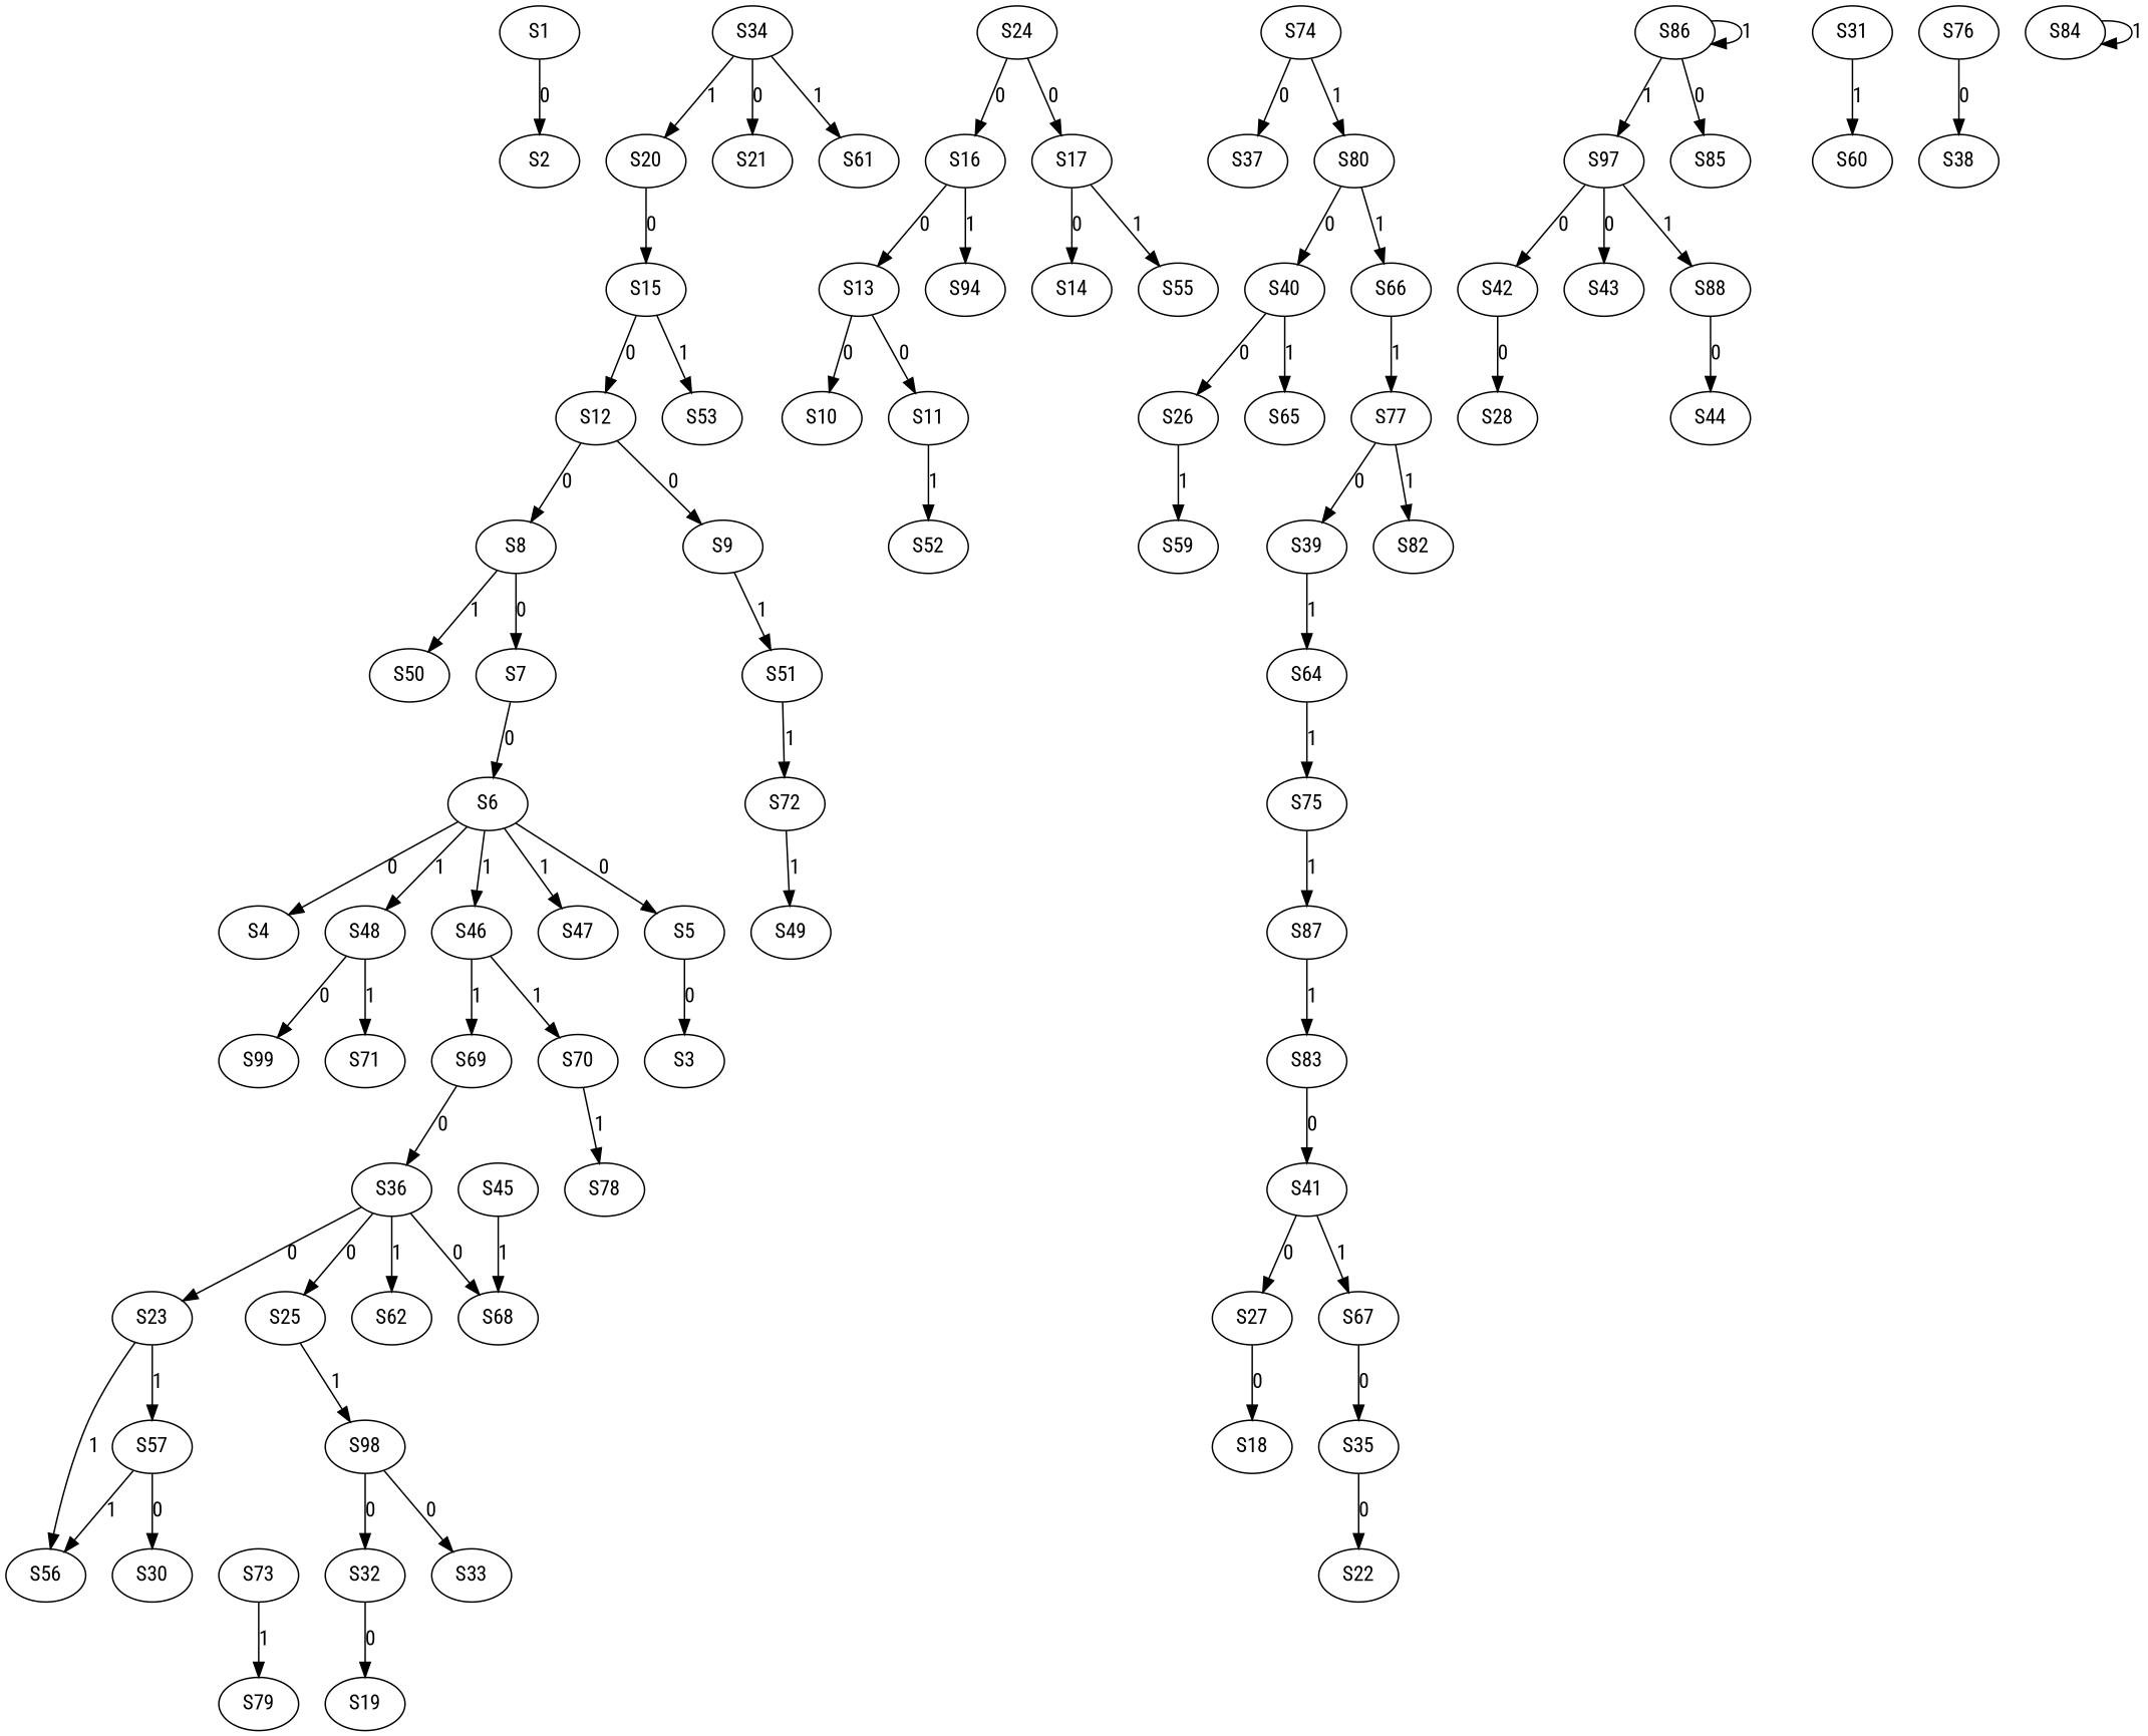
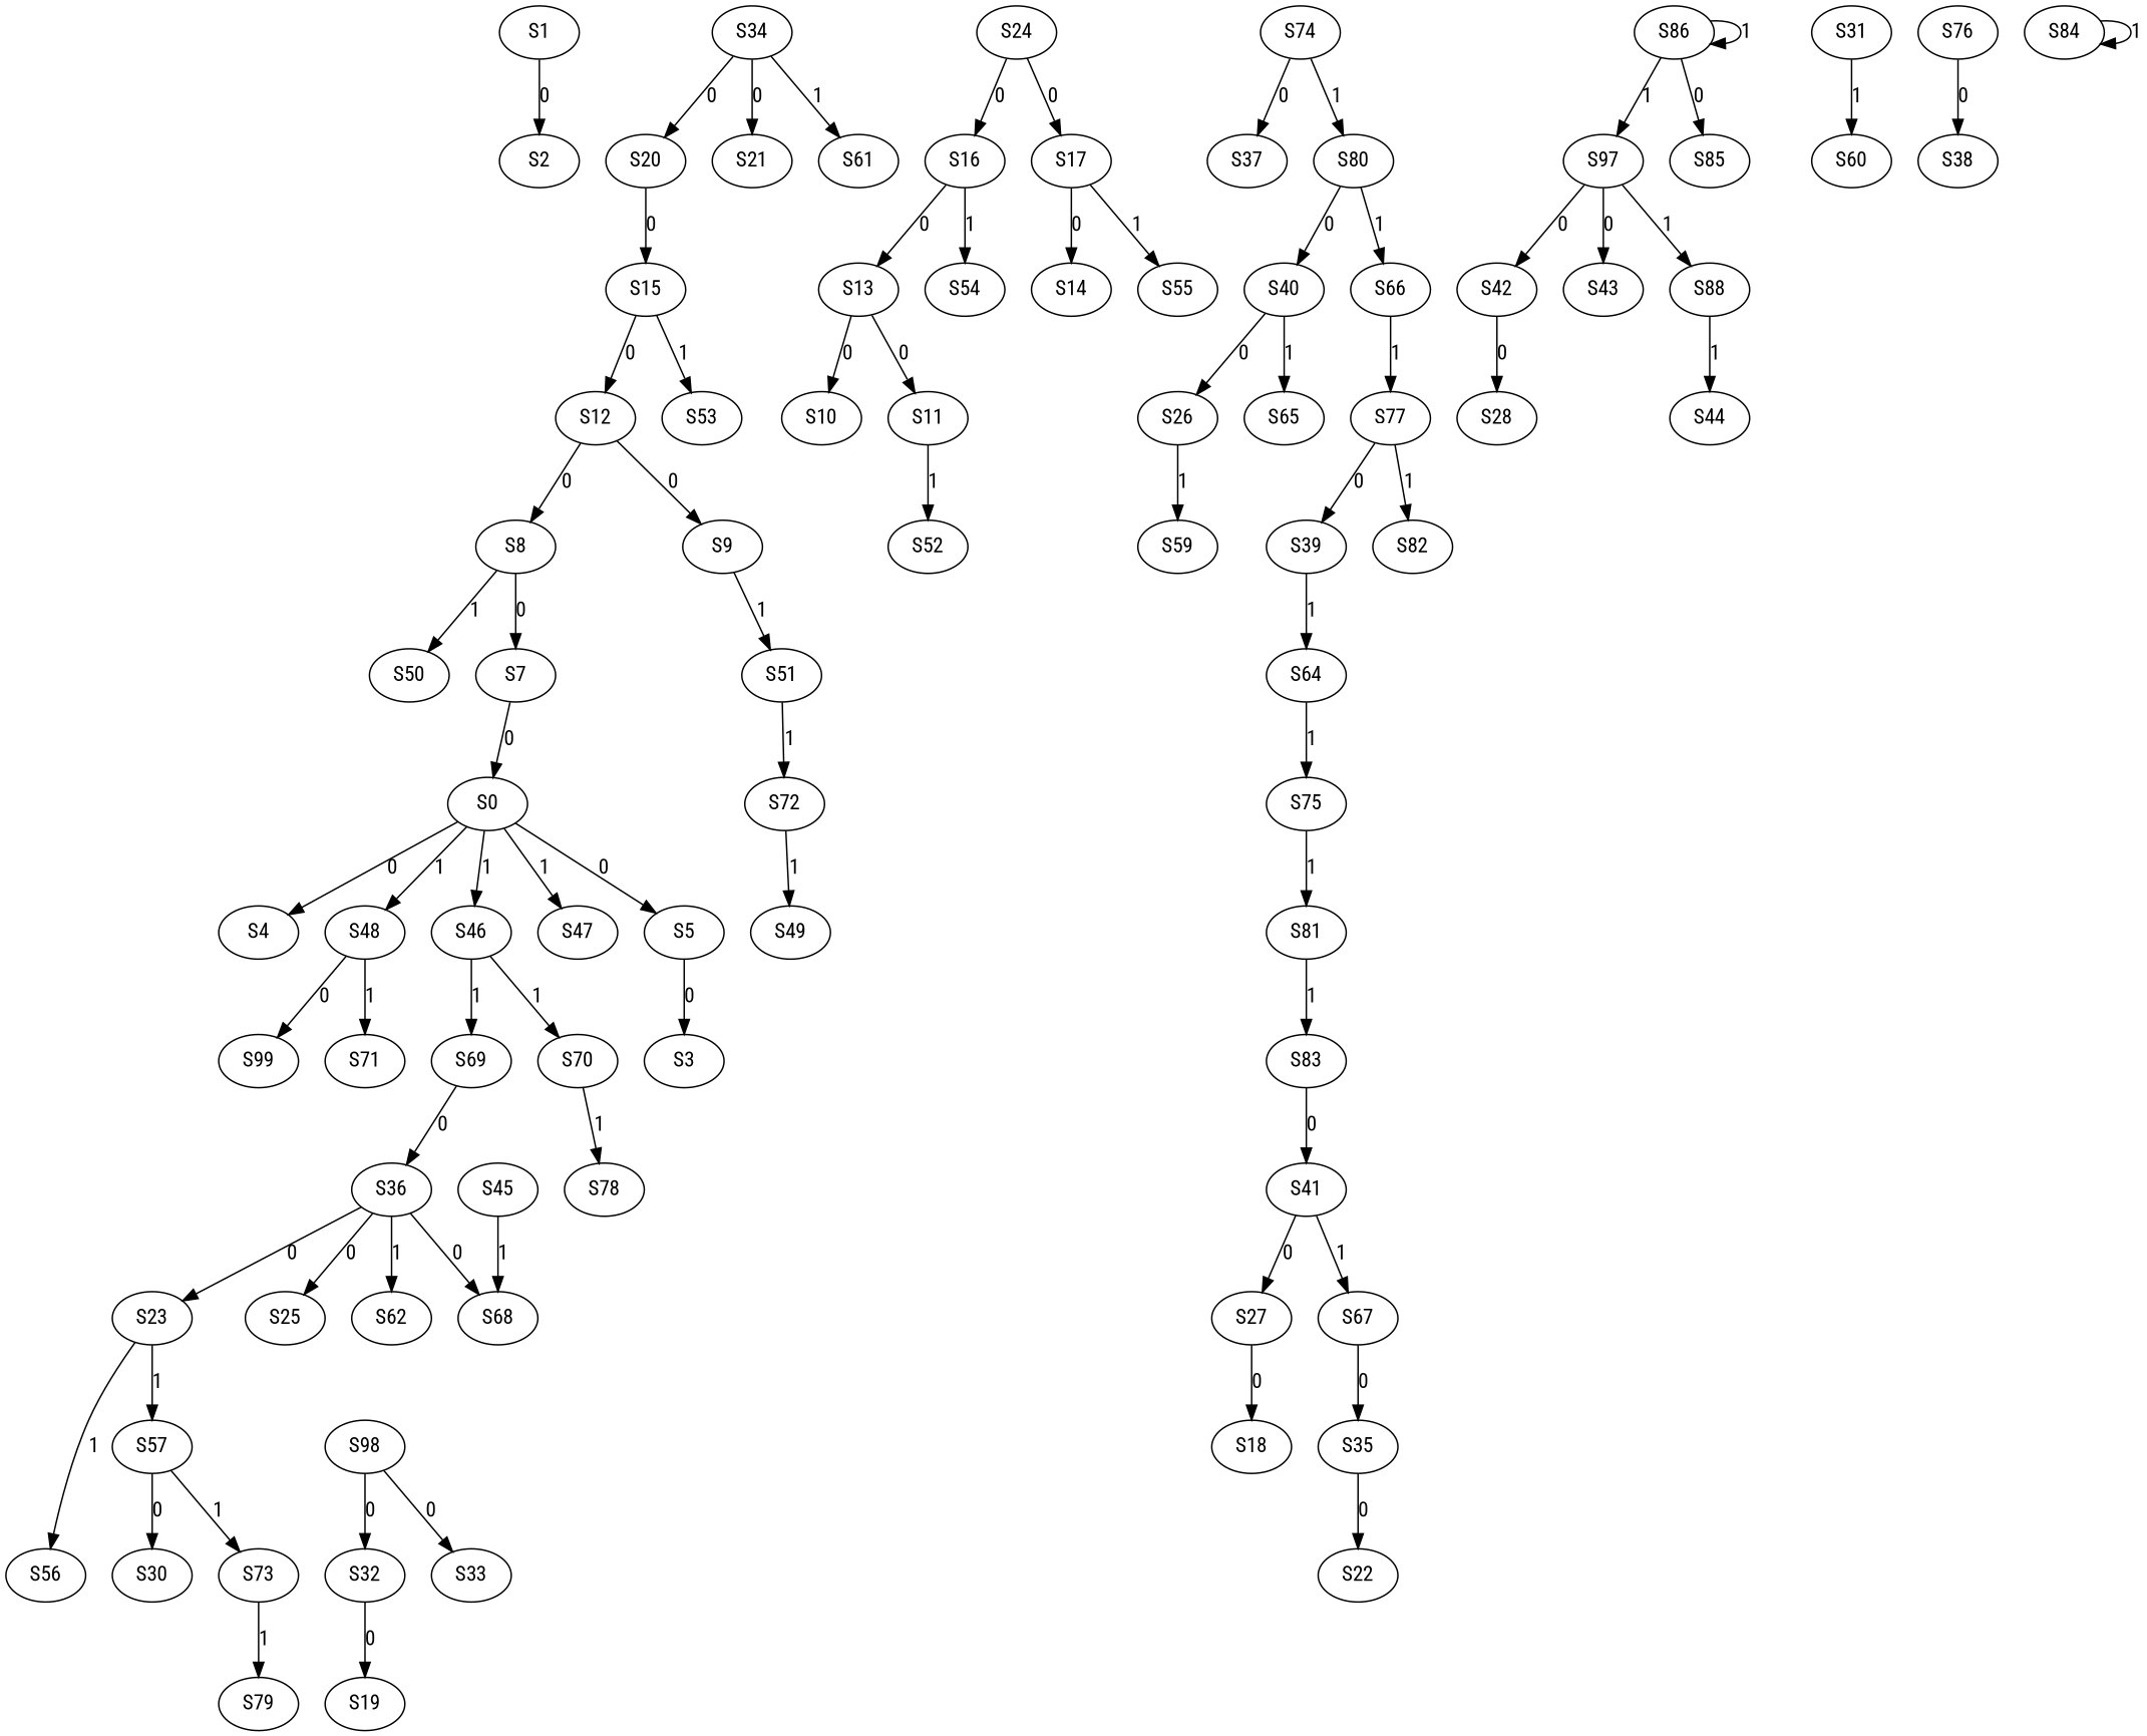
  strict digraph {
    fontname="Roboto Condensed"
    node [fontname="Roboto Condensed"]
    edge [fontname="Roboto Condensed"]
    S1
    S2
    S5
    S3
-   S6
+   S6 [label=S0]
    S4
    S48
    S46
    S47
    n10 [label=S99]
    S71
    S69
    S70
    S45
    S68
    S7
    S8
    S50
    S12
    S9
    S51
    S72
    S13
    S10
    S11
    S52
    S15
    S53
    S16
-   S54 [label=S94]
+   S54
    S17
    S14
    S55
    S20
    S24
    S27
    S18
    S32
    S19
    S34
    S21
    S61
    S35
    S22
    S36
    S23
    S25
    S62
    S57
    S56
    n51 [label=S98]
    S30
    S73
    S33
    S40
    S26
    S65
    S59
    S66
    S77
    S41
    S67
    S42
    S28
    S31
    S60
    S79
    S74
    S37
    S80
    S76
    S38
    S39
    S82
    S64
    S75
    S83
    n78 [label=S97]
    S43
    S88
    S44
    S78
    S49
-   S81 [label=S87]
+   S81
    S84
    S86
    S85
    S1 -> S2 [label=0]
    S5 -> S3 [label=0]
    S6 -> S5 [label=0]
    S6 -> S4 [label=0]
    S6 -> S48 [label=1]
    S6 -> S46 [label=1]
    S6 -> S47 [label=1]
    S48 -> n10 [label=0]
    S48 -> S71 [label=1]
    S46 -> S69 [label=1]
    S46 -> S70 [label=1]
    S69 -> S36 [label=0]
    S70 -> S78 [label=1]
    S45 -> S68 [label=1]
    S7 -> S6 [label=0]
    S8 -> S7 [label=0]
    S8 -> S50 [label=1]
    S12 -> S8 [label=0]
    S12 -> S9 [label=0]
    S9 -> S51 [label=1]
    S51 -> S72 [label=1]
    S72 -> S49 [label=1]
    S13 -> S10 [label=0]
    S13 -> S11 [label=0]
    S11 -> S52 [label=1]
    S15 -> S12 [label=0]
    S15 -> S53 [label=1]
    S16 -> S13 [label=0]
    S16 -> S54 [label=1]
    S17 -> S14 [label=0]
    S17 -> S55 [label=1]
    S20 -> S15 [label=0]
    S24 -> S16 [label=0]
    S24 -> S17 [label=0]
    S27 -> S18 [label=0]
    S32 -> S19 [label=0]
-   S34 -> S20 [label=1]
+   S34 -> S20 [label=0]
    S34 -> S21 [label=0]
    S34 -> S61 [label=1]
    S35 -> S22 [label=0]
    S36 -> S68 [label=0]
    S36 -> S23 [label=0]
    S36 -> S25 [label=0]
    S36 -> S62 [label=1]
    S23 -> S57 [label=1]
    S23 -> S56 [label=1]
-   S25 -> n51 [label=1]
    S57 -> S30 [label=0]
-   S57 -> S56 [label=1]
+   S57 -> S73 [label=1]
    n51 -> S32 [label=0]
    n51 -> S33 [label=0]
    S73 -> S79 [label=1]
    S40 -> S26 [label=0]
    S40 -> S65 [label=1]
    S26 -> S59 [label=1]
    S66 -> S77 [label=1]
    S77 -> S39 [label=0]
    S77 -> S82 [label=1]
    S41 -> S27 [label=0]
    S41 -> S67 [label=1]
    S67 -> S35 [label=0]
    S42 -> S28 [label=0]
    S31 -> S60 [label=1]
    S74 -> S37 [label=0]
    S74 -> S80 [label=1]
    S80 -> S40 [label=0]
    S80 -> S66 [label=1]
    S76 -> S38 [label=0]
    S39 -> S64 [label=1]
    S64 -> S75 [label=1]
    S75 -> S81 [label=1]
    S83 -> S41 [label=0]
    n78 -> S42 [label=0]
    n78 -> S43 [label=0]
    n78 -> S88 [label=1]
-   S88 -> S44 [label=0]
+   S88 -> S44 [label=1]
    S81 -> S83 [label=1]
    S84 -> S84 [label=1]
    S86 -> n78 [label=1]
    S86 -> S86 [label=1]
    S86 -> S85 [label=0]
  }
